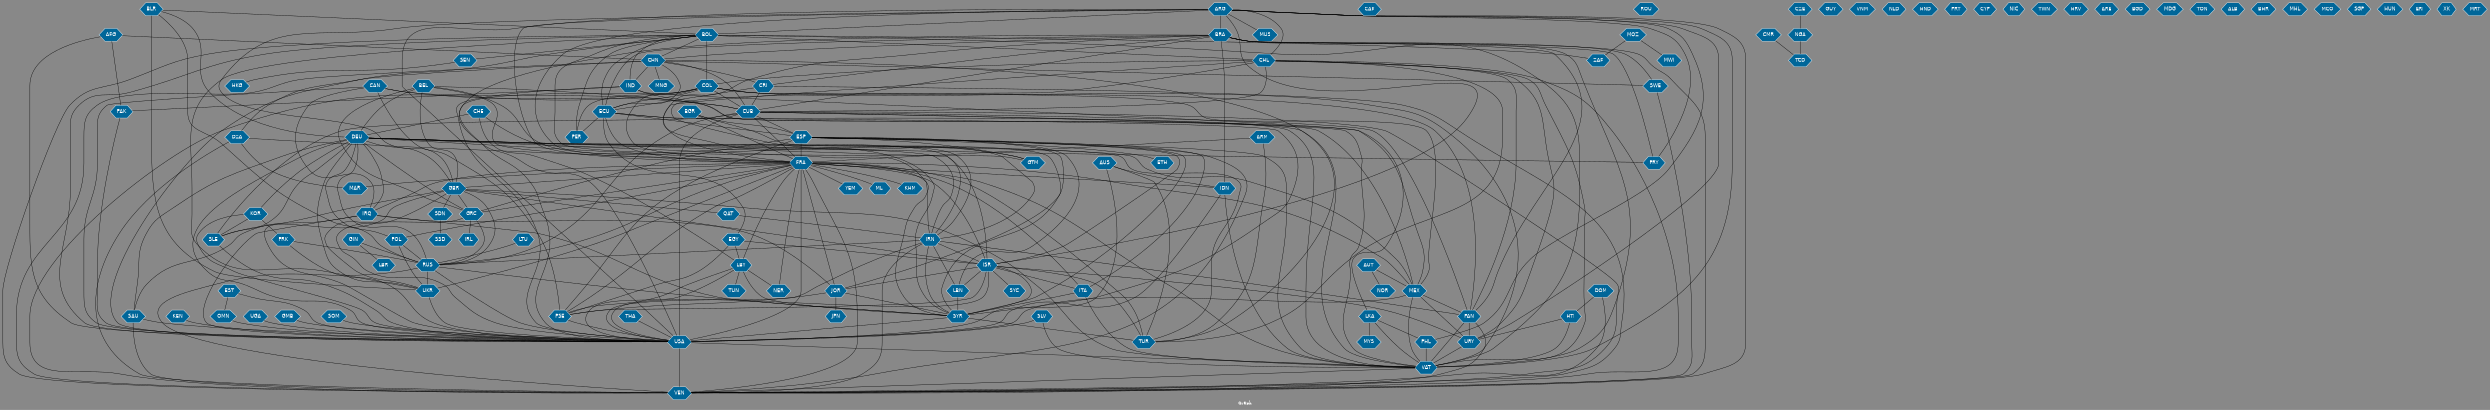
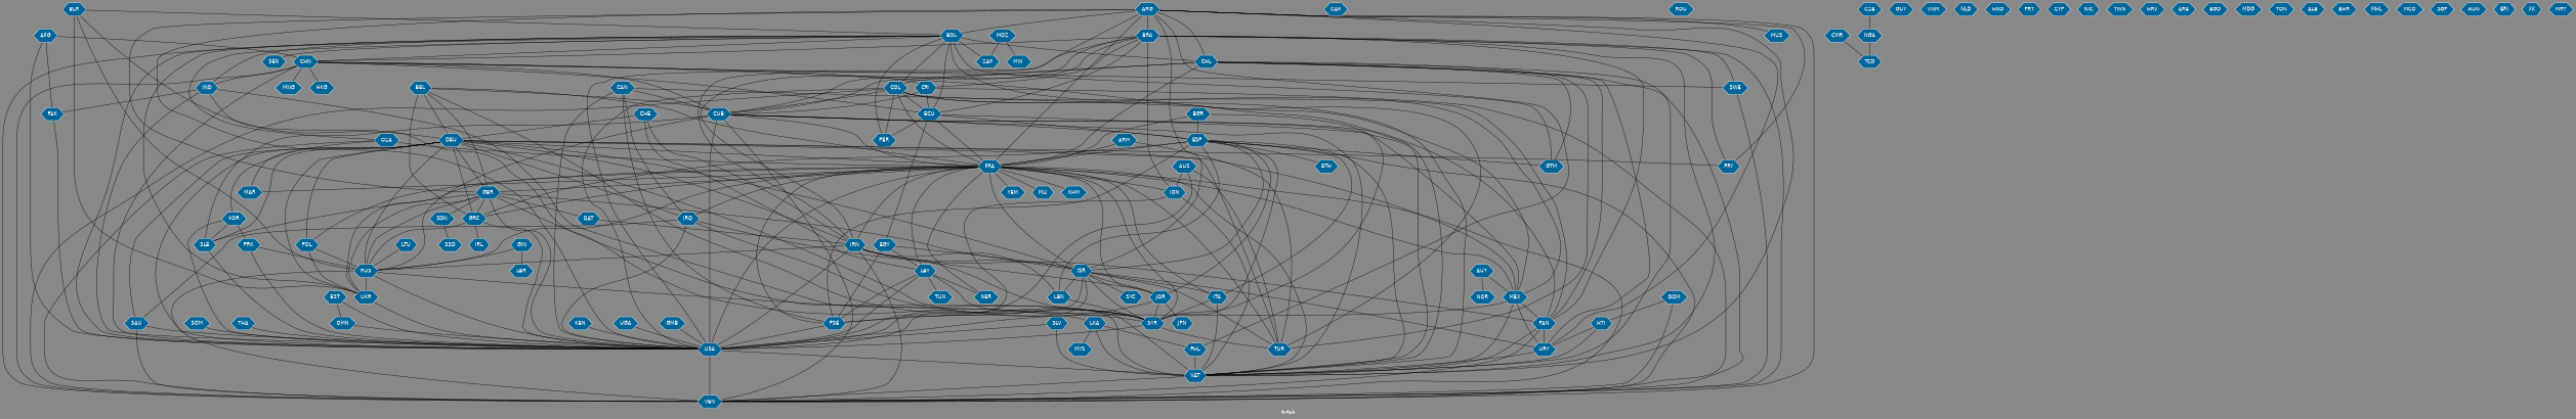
  graph {
    bgcolor="#888888"
    fontcolor=white
    fontsize=12
    label="Graph"
    node [color=white fillcolor="#006699" fontcolor=white fontname=Helvetica shape=hexagon style=filled]
    edge [arrowhead=open color=black fontcolor=white fontname=Courier fontsize=12 weight=1]
    n1 [label=USA]
    n2 [label=VAT]
    n3 [label=VEN]
    n4 [label=FRA]
    n5 [label=RUS]
    n6 [label=UKR]
    n7 [label=ITA]
    n8 [label=ISR]
    n9 [label=PSE]
    n10 [label=LBY]
    n11 [label=NER]
    n12 [label=GBR]
    n13 [label=IDN]
    n14 [label=GRC]
    n15 [label=SYR]
    n16 [label=IRQ]
    n17 [label=YEM]
    n18 [label=MEX]
    n19 [label=IRN]
    n20 [label=TUR]
    n21 [label=POL]
    n22 [label=JOR]
    n23 [label=MLI]
    n24 [label=MAR]
    n25 [label=KHM]
    n26 [label=LBN]
    n27 [label=URY]
    n28 [label=SYC]
    n29 [label=TUN]
    n30 [label=SLE]
    n31 [label=SDN]
    n32 [label=QAT]
    n33 [label=IRL]
    n34 [label=SAU]
    n35 [label=PAN]
    n36 [label=JPN]
    n37 [label=ECU]
    n38 [label=ESP]
    n39 [label=EGY]
    n40 [label=PER]
    n41 [label=GTM]
    n42 [label=ETH]
    n43 [label=BOL]
    n44 [label=COL]
    n45 [label=CHN]
    n46 [label=CHL]
    n47 [label=DZA]
    n48 [label=IND]
    n49 [label=SEN]
    n50 [label=ZAF]
    n51 [label=CUB]
    n52 [label=CRI]
    n53 [label=HKG]
    n54 [label=SWE]
    n55 [label=MNG]
    n56 [label=PAK]
    n57 [label=LKA]
    n58 [label=PRK]
    n59 [label=ARG]
    n60 [label=PHL]
    n61 [label=BRA]
    n62 [label=PRY]
    n63 [label=MUS]
    n64 [label=SSD]
    n65 [label=MYS]
    n66 [label=CAF]
    n67 [label=BEL]
    n68 [label=DEU]
    n69 [label=KOR]
    n70 [label=AUT]
    n71 [label=NOR]
    n72 [label=AUS]
    n73 [label=HTI]
    n74 [label=SLV]
    n75 [label=ROU]
    n76 [label=CMR]
    n77 [label=TCD]
    n78 [label=THA]
    n79 [label=CAN]
    n80 [label=GUY]
    n81 [label=AFG]
    n82 [label=VNM]
    n83 [label=MWI]
    n84 [label=BLR]
    n85 [label=CHE]
    n86 [label=KEN]
    n87 [label=EST]
    n88 [label=OMN]
    n89 [label=NLD]
    n90 [label=CZE]
    n91 [label=NGA]
    n92 [label=HND]
    n93 [label=UGA]
    n94 [label=PRT]
    n95 [label=CYP]
    n96 [label=BGR]
    n97 [label=DOM]
    n98 [label=LTU]
    n99 [label=NIC]
    n100 [label=TWN]
    n101 [label=GMB]
    n102 [label=MOZ]
    n103 [label=HRV]
    n104 [label=ARE]
    n105 [label=SOM]
    n106 [label=BGD]
    n107 [label=GIN]
    n108 [label=LBR]
    n109 [label=MDG]
    n110 [label=TON]
    n111 [label=ALB]
    n112 [label=ARM]
    n113 [label=BHR]
    n114 [label=MHL]
    n115 [label=MCO]
    n116 [label=SGP]
    n117 [label=HUN]
    n118 [label=ERI]
    n119 [label=XK]
    n120 [label=MRT]
    n1 -- n2
    n1 -- n3 [weight=5]
    n2 -- n3 [weight=2]
    n4 -- n1 [weight=29]
    n4 -- n2 [weight=2]
    n4 -- n3
    n4 -- n5 [weight=6]
    n4 -- n6 [weight=2]
    n4 -- n7
    n4 -- n8 [weight=29]
    n4 -- n9
    n4 -- n10
    n4 -- n11 [weight=2]
    n4 -- n12 [weight=8]
    n4 -- n13
    n4 -- n14 [weight=3]
-   n37 -- n15 [weight=9]
+   n4 -- n15 [weight=9]
    n4 -- n16 [weight=4]
    n4 -- n17 [weight=6]
    n4 -- n18 [weight=2]
    n4 -- n19
    n4 -- n20 [weight=9]
    n4 -- n21
    n4 -- n22
    n4 -- n23
    n4 -- n24
    n4 -- n25
    n5 -- n1 [weight=5]
    n5 -- n3 [weight=7]
    n5 -- n6 [weight=30]
    n5 -- n15 [weight=6]
    n6 -- n1 [weight=2]
    n7 -- n2 [weight=5]
    n7 -- n15 [weight=2]
    n8 -- n1
    n8 -- n7
    n8 -- n9 [weight=30]
    n8 -- n15 [weight=3]
    n8 -- n20 [weight=4]
    n8 -- n22
    n8 -- n26 [weight=9]
    n8 -- n27 [weight=2]
    n8 -- n28 [weight=2]
    n9 -- n1
    n10 -- n1
    n10 -- n9
    n10 -- n11
    n10 -- n15
    n10 -- n29
    n12 -- n1 [weight=15]
    n12 -- n2 [weight=2]
    n12 -- n5 [weight=4]
    n12 -- n6
    n12 -- n8
    n12 -- n14
    n12 -- n30
    n12 -- n31
    n12 -- n32
    n13 -- n1
    n13 -- n2
    n14 -- n1
    n14 -- n5 [weight=3]
    n14 -- n33
    n15 -- n1 [weight=3]
    n15 -- n20 [weight=4]
    n16 -- n1
    n16 -- n15 [weight=4]
    n16 -- n22 [weight=2]
    n16 -- n34
    n18 -- n1 [weight=7]
    n18 -- n2 [weight=7]
    n18 -- n27
    n18 -- n35
    n19 -- n1 [weight=5]
    n19 -- n3 [weight=6]
    n19 -- n5 [weight=2]
    n19 -- n8 [weight=2]
    n19 -- n15
    n19 -- n26
    n19 -- n35
    n21 -- n5 [weight=2]
    n21 -- n6 [weight=2]
    n22 -- n9 [weight=5]
    n22 -- n15
    n22 -- n36 [weight=4]
    n26 -- n15 [weight=5]
    n27 -- n2 [weight=2]
    n30 -- n1
    n31 -- n64 [weight=2]
    n32 -- n19
    n34 -- n1
    n34 -- n3 [weight=2]
    n35 -- n2
    n35 -- n3
    n35 -- n27
    n37 -- n2 [weight=4]
    n37 -- n4
    n37 -- n38
    n37 -- n39
    n37 -- n40 [weight=3]
    n38 -- n2 [weight=2]
    n38 -- n3 [weight=3]
    n38 -- n4 [weight=12]
    n38 -- n7
    n38 -- n8 [weight=4]
    n38 -- n9 [weight=2]
    n38 -- n14 [weight=12]
    n38 -- n15
    n38 -- n22 [weight=2]
    n38 -- n26 [weight=2]
    n38 -- n41
    n38 -- n42
    n39 -- n8
    n39 -- n9 [weight=4]
    n39 -- n10 [weight=2]
    n43 -- n1 [weight=6]
    n43 -- n2 [weight=6]
    n43 -- n3
    n43 -- n6 [weight=4]
    n43 -- n37 [weight=3]
    n43 -- n40 [weight=4]
    n43 -- n41
    n43 -- n44 [weight=2]
    n43 -- n45
    n43 -- n46 [weight=17]
    n43 -- n47
    n43 -- n48
    n43 -- n49
    n43 -- n50
    n44 -- n1
    n44 -- n2 [weight=2]
    n44 -- n3 [weight=4]
    n44 -- n4
    n44 -- n18
    n44 -- n35 [weight=2]
    n44 -- n37
    n44 -- n40
    n44 -- n51
    n45 -- n1
    n45 -- n3 [weight=10]
    n45 -- n20
    n45 -- n37 [weight=6]
    n45 -- n48 [weight=2]
    n45 -- n51
    n45 -- n52
-   n49 -- n53
+   n45 -- n53
    n45 -- n54
    n45 -- n55
    n46 -- n2 [weight=4]
    n46 -- n3 [weight=3]
    n46 -- n4
    n46 -- n20
    n46 -- n27
    n46 -- n35
    n46 -- n41 [weight=2]
    n46 -- n44
    n46 -- n51
    n47 -- n3
    n47 -- n4 [weight=5]
    n47 -- n24
    n48 -- n1 [weight=4]
    n48 -- n2
    n48 -- n56 [weight=4]
    n48 -- n57
    n51 -- n1 [weight=78]
    n51 -- n2
    n51 -- n3 [weight=2]
    n51 -- n4
    n51 -- n5
    n51 -- n18
    n51 -- n30
    n51 -- n35
    n51 -- n38
    n52 -- n3
    n52 -- n37
    n52 -- n51
    n54 -- n3
    n56 -- n1
    n57 -- n2 [weight=21]
    n57 -- n60 [weight=4]
    n57 -- n65
    n58 -- n1 [weight=15]
    n58 -- n5 [weight=2]
    n59 -- n1 [weight=7]
    n59 -- n2 [weight=2]
    n59 -- n3
    n59 -- n4 [weight=3]
    n59 -- n8 [weight=3]
    n59 -- n12 [weight=2]
    n59 -- n19 [weight=4]
    n59 -- n27 [weight=3]
    n59 -- n43
    n59 -- n46 [weight=3]
    n59 -- n60
    n59 -- n61 [weight=3]
    n59 -- n62 [weight=3]
    n59 -- n63
    n60 -- n2 [weight=39]
    n61 -- n1 [weight=3]
    n61 -- n2
    n61 -- n3 [weight=5]
    n61 -- n13 [weight=12]
    n61 -- n19
    n61 -- n35
    n61 -- n37
    n61 -- n45 [weight=2]
    n61 -- n51
    n61 -- n52
    n61 -- n54
    n61 -- n62 [weight=2]
    n67 -- n4 [weight=4]
    n67 -- n12
    n67 -- n14 [weight=8]
    n67 -- n15
    n67 -- n51
    n67 -- n68
    n68 -- n1
    n68 -- n4 [weight=12]
    n68 -- n5 [weight=6]
    n68 -- n6 [weight=9]
    n68 -- n8 [weight=2]
    n68 -- n12 [weight=5]
    n68 -- n14 [weight=8]
    n68 -- n15
    n68 -- n16 [weight=2]
    n68 -- n18
    n68 -- n19
    n68 -- n20 [weight=2]
    n68 -- n21
    n68 -- n30 [weight=3]
    n68 -- n34
    n68 -- n62
    n68 -- n69 [weight=3]
    n69 -- n1
    n69 -- n30 [weight=3]
    n69 -- n58 [weight=13]
    n70 -- n18
    n70 -- n71
    n72 -- n1
    n72 -- n13
    n72 -- n20 [weight=2]
    n73 -- n2 [weight=3]
    n73 -- n27
    n74 -- n1
    n74 -- n2 [weight=2]
    n76 -- n77
    n78 -- n1
    n79 -- n1
    n79 -- n9 [weight=2]
    n79 -- n16 [weight=2]
    n79 -- n18
    n79 -- n51
    n81 -- n1 [weight=3]
    n81 -- n45
    n81 -- n56 [weight=5]
    n84 -- n5 [weight=2]
    n84 -- n6 [weight=7]
    n84 -- n43
    n84 -- n68
    n85 -- n10 [weight=3]
    n85 -- n19
    n85 -- n68
    n86 -- n1
    n87 -- n1
    n87 -- n88
    n88 -- n1
    n90 -- n91
    n91 -- n77 [weight=3]
    n93 -- n1
    n96 -- n4 [weight=7]
    n96 -- n15
    n96 -- n38
    n97 -- n3
    n97 -- n73
    n98 -- n5
    n101 -- n1
    n102 -- n50
    n102 -- n83
    n105 -- n1
    n107 -- n5
    n107 -- n108
    n112 -- n4
    n112 -- n20
  }
